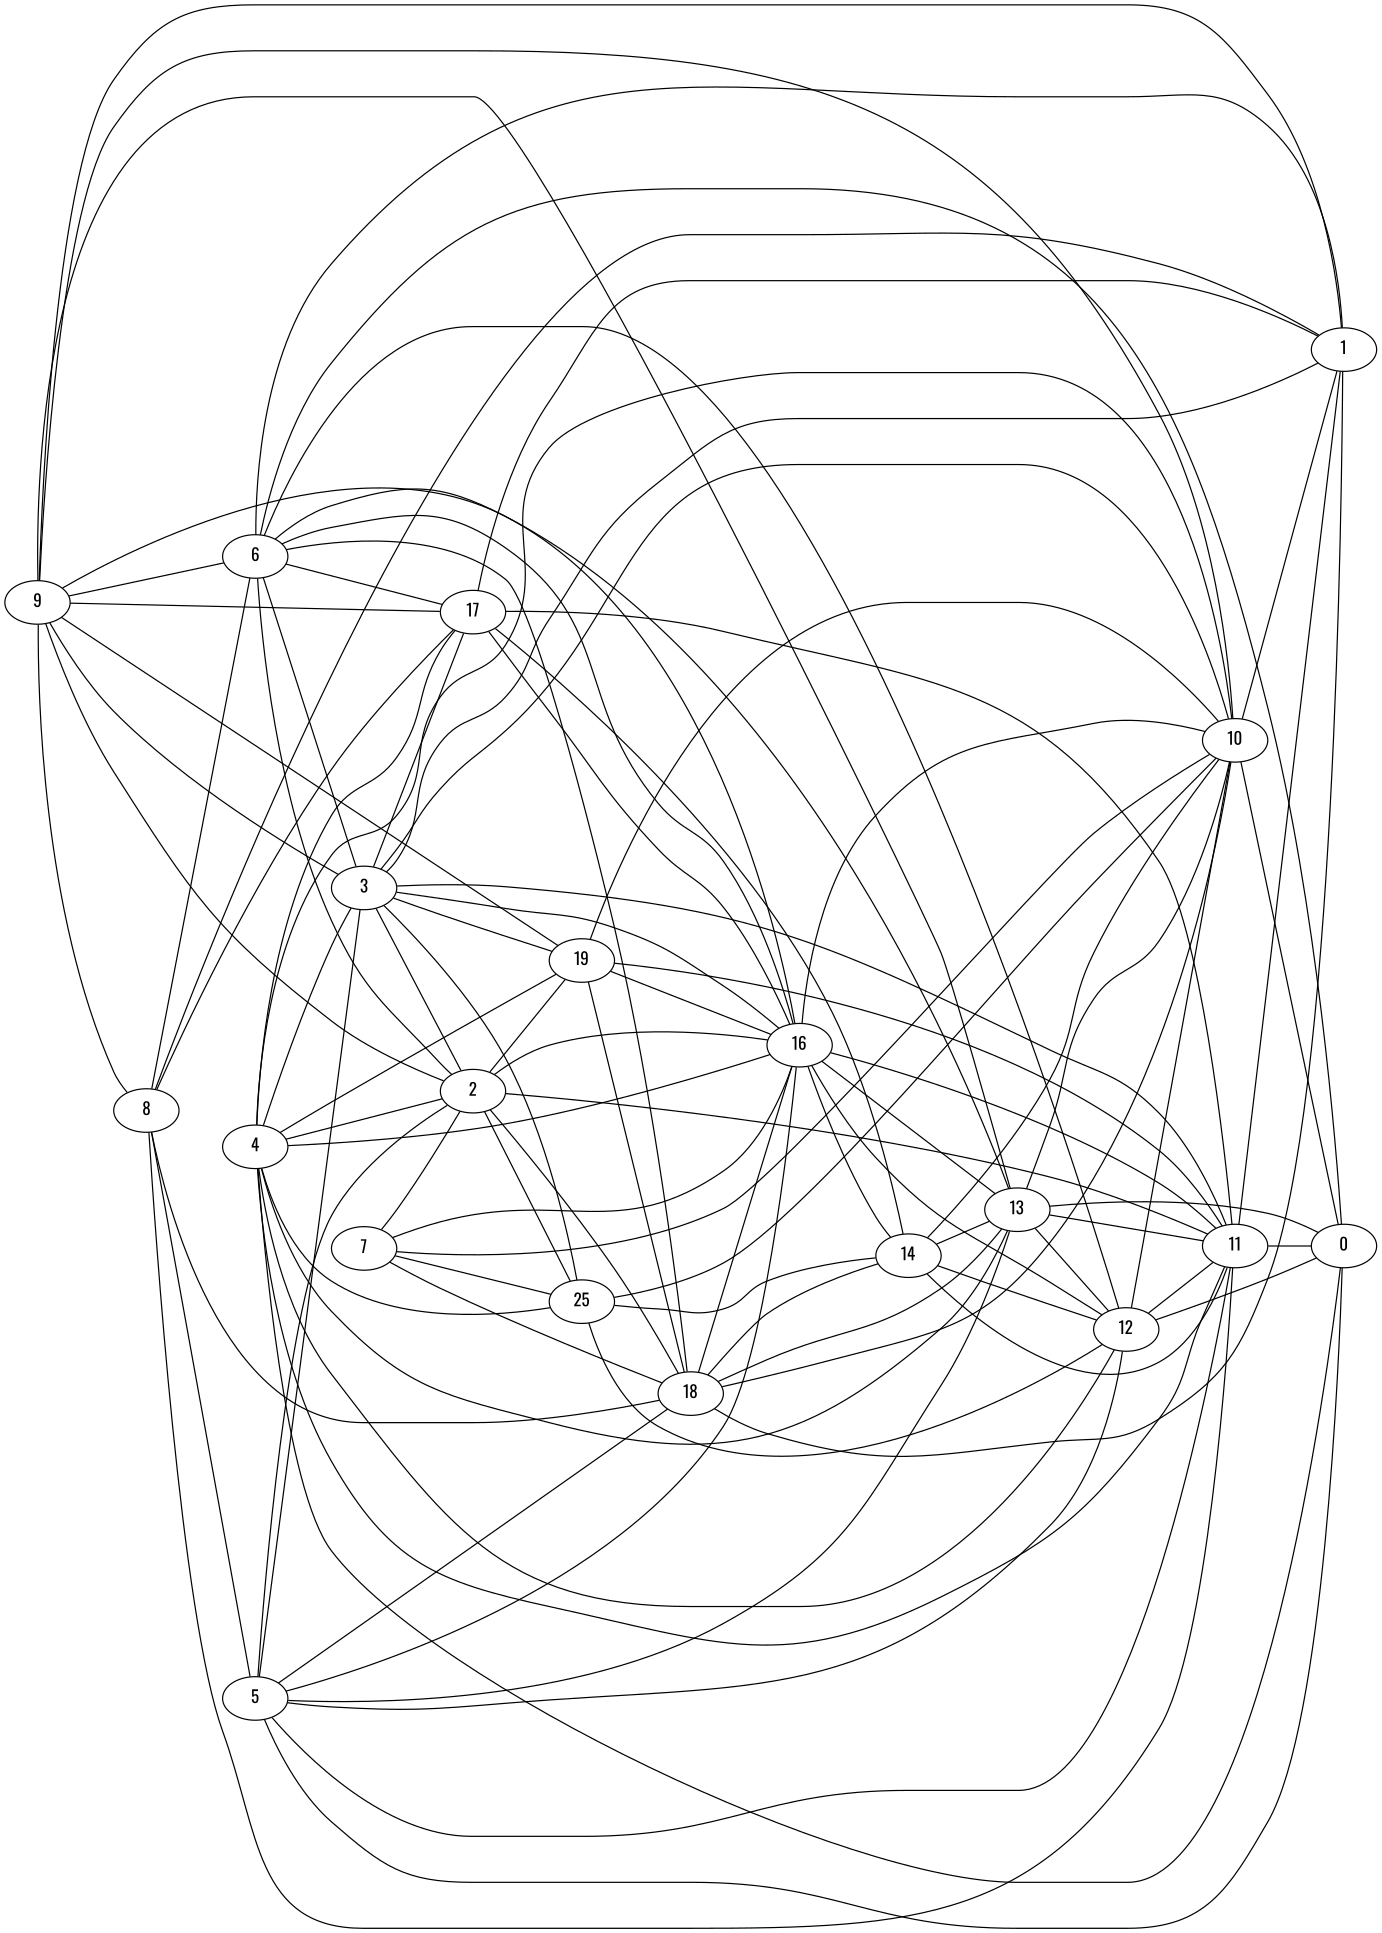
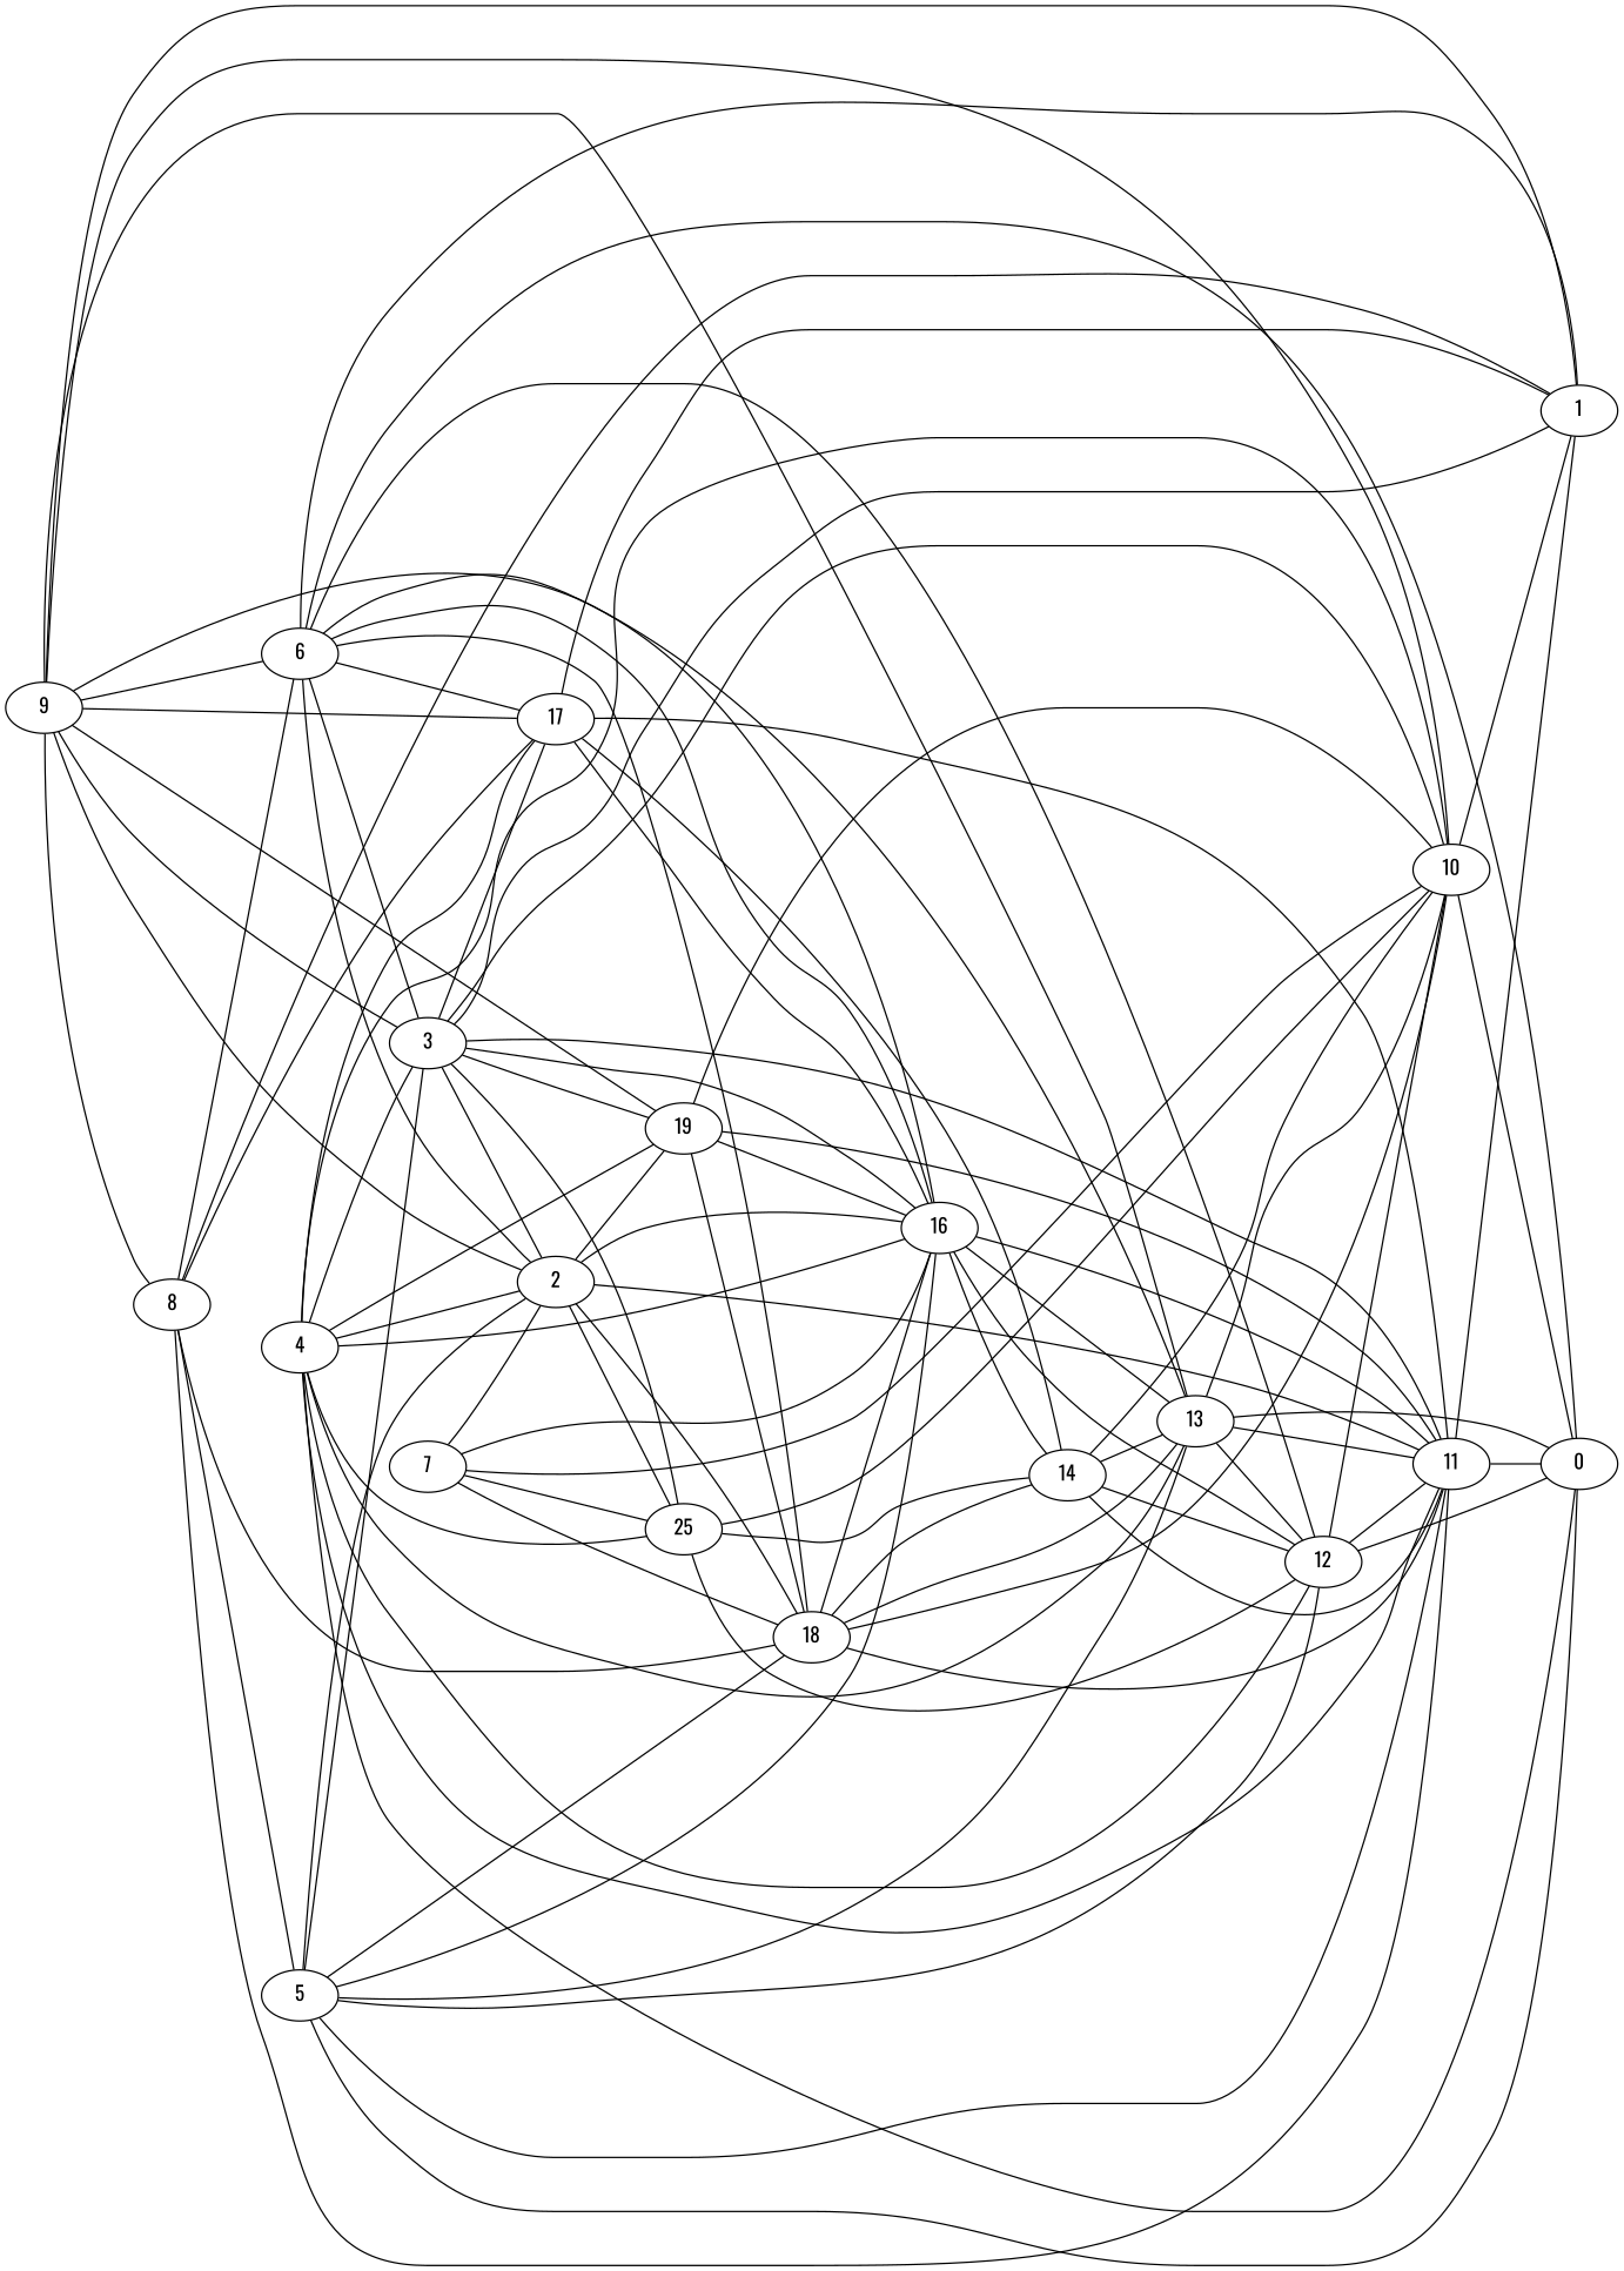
  digraph {
    fontname=Oswald
    rankdir=LR
    node [fontname=Oswald]
    edge [color=black dir=none fontname=Oswald]
    2
    10
    11
    18
    n5 [label=25]
    19
    16
    0
    1
    14
    13
    12
    5
    3
    4
    17
    9
    8
    6
    7
    subgraph sub_1 {
      2
      10
      11
      18
      n5
      19
      16
      0
      1
      14
      13
      12
      5
      3
      4
      17
      9
      8
      6
      7
    }
    2 -> 11
    2 -> 18
    2 -> n5
    2 -> 19
    2 -> 16
    10 -> 0
    10 -> 1
    11 -> 0
    11 -> 1
    18 -> 10
-   18 -> 1
+   18 -> 11
    18 -> 16
    18 -> 14
    18 -> 13
    n5 -> 10
    n5 -> 14
    n5 -> 12
    19 -> 10
    19 -> 11
    19 -> 18
    19 -> 16
-   16 -> 10
    16 -> 11
    16 -> 14
    16 -> 13
    16 -> 12
    14 -> 10
    14 -> 11
    14 -> 13
    14 -> 12
    13 -> 10
    13 -> 11
    13 -> 0
    13 -> 12
    12 -> 10
    12 -> 11
    12 -> 0
    5 -> 2
    5 -> 11
    5 -> 18
    5 -> 16
    5 -> 0
    5 -> 13
    5 -> 12
    5 -> 3
    3 -> 2
    3 -> 10
    3 -> 11
    3 -> n5
    3 -> 19
    3 -> 16
    3 -> 1
    3 -> 17
    4 -> 2
    4 -> 10
    4 -> 11
    4 -> n5
    4 -> 19
    4 -> 16
    4 -> 0
    4 -> 13
    4 -> 12
    4 -> 3
    4 -> 17
    17 -> 11
    17 -> 16
    17 -> 1
    17 -> 14
    9 -> 2
    9 -> 10
    9 -> 19
    9 -> 16
    9 -> 1
    9 -> 13
    9 -> 3
    9 -> 17
    9 -> 8
    9 -> 6
    8 -> 11
    8 -> 18
    8 -> 1
    8 -> 5
    8 -> 17
    8 -> 6
    6 -> 2
    6 -> 18
    6 -> 16
    6 -> 0
    6 -> 1
    6 -> 13
    6 -> 12
    6 -> 3
    6 -> 17
    7 -> 2
    7 -> 10
    7 -> 18
    7 -> n5
    7 -> 16
  }
